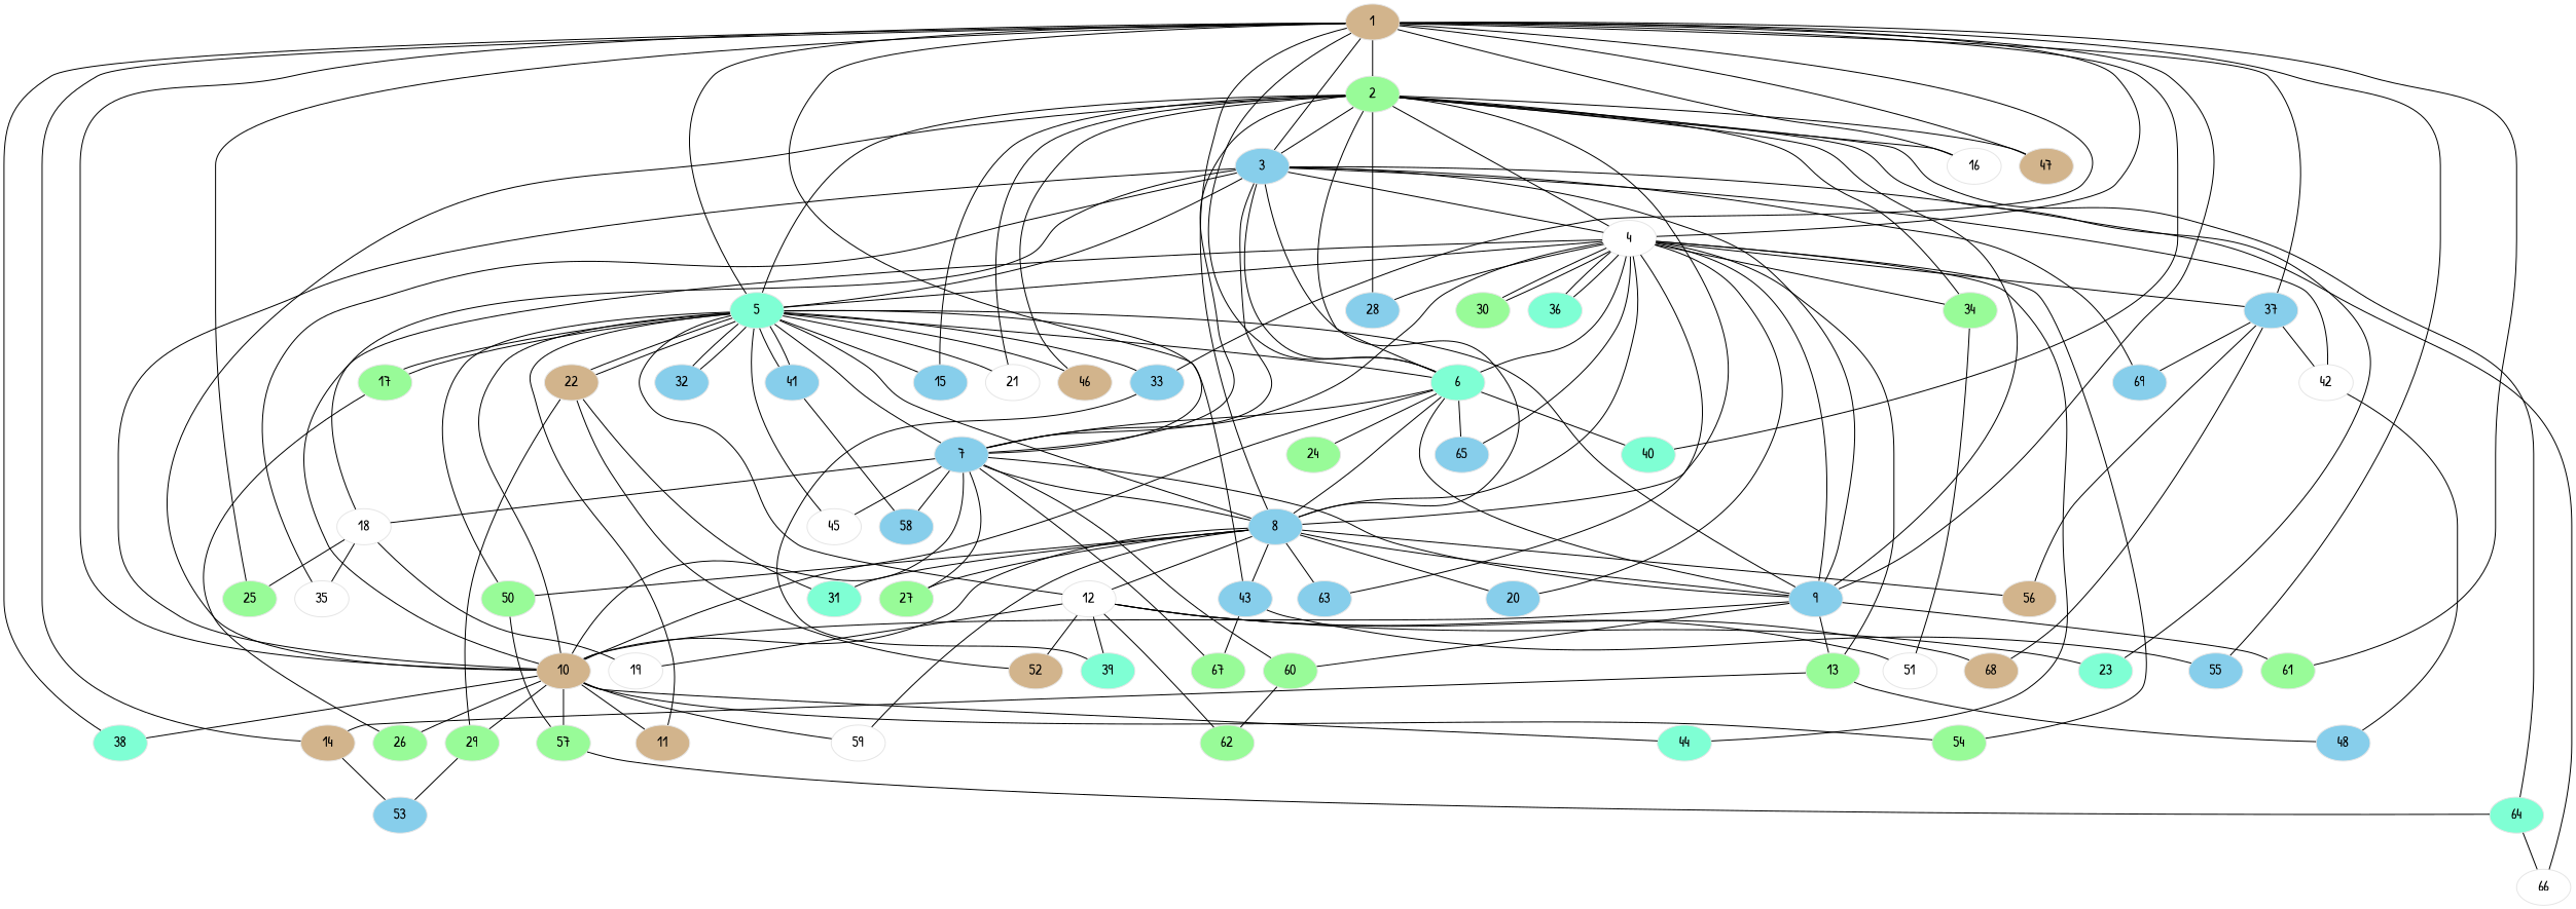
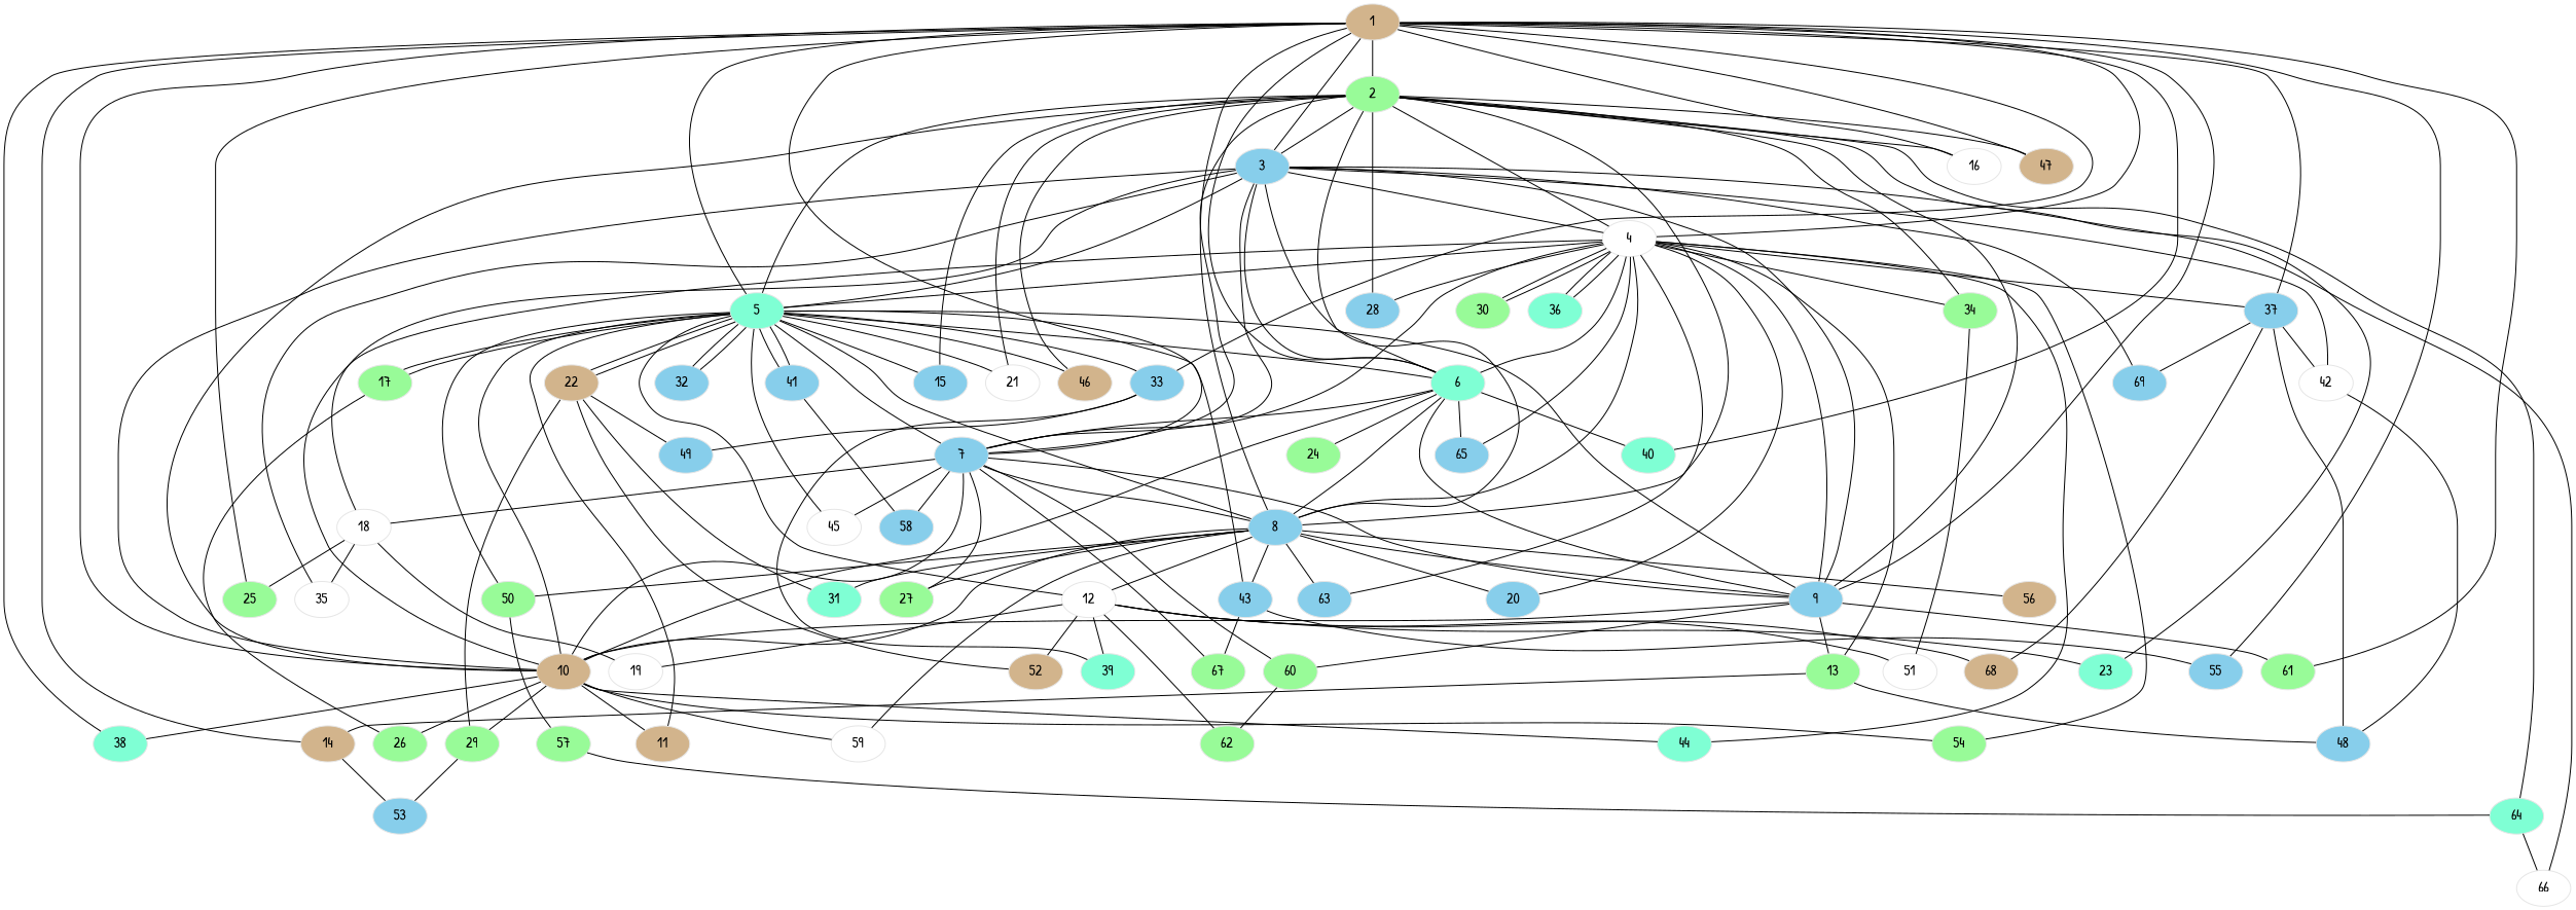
  graph {
    fontname="Patrick Hand"
    node [color=gray90 fillcolor=skyblue fontname="Patrick Hand" style=filled]
    edge [fontname="Patrick Hand"]
    1 [fillcolor=tan]
    2 [fillcolor=palegreen]
    3
    4 [fillcolor=white]
    5 [fillcolor=aquamarine]
    6 [fillcolor=aquamarine]
    7
    8
    9
    10 [fillcolor=tan]
    14 [fillcolor=tan]
    16 [fillcolor=white]
    25 [fillcolor=palegreen]
    33
    37
    38 [fillcolor=aquamarine]
    40 [fillcolor=aquamarine]
    47 [fillcolor=tan]
    55
    61 [fillcolor=palegreen]
    15
    21 [fillcolor=white]
    23 [fillcolor=aquamarine]
    28
    34 [fillcolor=palegreen]
    46 [fillcolor=tan]
    64 [fillcolor=aquamarine]
    18 [fillcolor=white]
    35 [fillcolor=white]
    42 [fillcolor=white]
    66 [fillcolor=white]
    69
    13 [fillcolor=palegreen]
    20
    30 [fillcolor=palegreen]
    36 [fillcolor=aquamarine]
    44 [fillcolor=aquamarine]
    54 [fillcolor=palegreen]
    63
    65
    11 [fillcolor=tan]
    12 [fillcolor=white]
    17 [fillcolor=palegreen]
    22 [fillcolor=tan]
    32
    41
    43
    45 [fillcolor=white]
    50 [fillcolor=palegreen]
    24 [fillcolor=palegreen]
    27 [fillcolor=palegreen]
    58
    60 [fillcolor=palegreen]
    67 [fillcolor=palegreen]
    31 [fillcolor=aquamarine]
    56 [fillcolor=tan]
    59 [fillcolor=white]
    26 [fillcolor=palegreen]
    29 [fillcolor=palegreen]
    57 [fillcolor=palegreen]
    53
    39 [fillcolor=aquamarine]
+   49
    68 [fillcolor=tan]
    51 [fillcolor=white]
    19 [fillcolor=white]
    48
    52 [fillcolor=tan]
    62 [fillcolor=palegreen]
    1 -- 2
    1 -- 3
    1 -- 4
    1 -- 5
    1 -- 6
    1 -- 7
    1 -- 8
    1 -- 9
    1 -- 10
    1 -- 14
    1 -- 16
    1 -- 25
    1 -- 33
    1 -- 37
    1 -- 38
    1 -- 40
    1 -- 47
    1 -- 55
    1 -- 61
    2 -- 3
    2 -- 4
    2 -- 5
    2 -- 6
    2 -- 7
    2 -- 8
    2 -- 9
    2 -- 10
    2 -- 16
    2 -- 47
    2 -- 15
    2 -- 21
    2 -- 23
    2 -- 28
    2 -- 34
    2 -- 46
    2 -- 64
    3 -- 4
    3 -- 5
    3 -- 6
    3 -- 7
    3 -- 8
    3 -- 9
    3 -- 10
    3 -- 18
    3 -- 35
    3 -- 42
    3 -- 66
    3 -- 69
    4 -- 5
    4 -- 6
    4 -- 7
    4 -- 8
    4 -- 9
    4 -- 10
    4 -- 37
    4 -- 28
    4 -- 34
    4 -- 13
    4 -- 20
    4 -- 30
    4 -- 30
    4 -- 36
    4 -- 36
    4 -- 44
    4 -- 54
    4 -- 63
    4 -- 65
    5 -- 6
    5 -- 7
    5 -- 8
    5 -- 9
    5 -- 10
    5 -- 33
    5 -- 15
    5 -- 21
    5 -- 46
    5 -- 11
    5 -- 12
    5 -- 17
    5 -- 17
    5 -- 22
    5 -- 22
    5 -- 32
    5 -- 32
    5 -- 41
    5 -- 41
    5 -- 43
    5 -- 45
    5 -- 50
    6 -- 7
    6 -- 8
    6 -- 9
    6 -- 10
    6 -- 40
    6 -- 65
    6 -- 24
    7 -- 8
    7 -- 9
    7 -- 10
    7 -- 18
    7 -- 45
    7 -- 27
    7 -- 58
    7 -- 60
    7 -- 67
    8 -- 9
    8 -- 10
    8 -- 20
    8 -- 63
    8 -- 12
    8 -- 43
    8 -- 50
    8 -- 27
    8 -- 31
    8 -- 56
    8 -- 59
    9 -- 10
    9 -- 61
    9 -- 13
    9 -- 60
    10 -- 38
    10 -- 44
    10 -- 54
    10 -- 11
    10 -- 59
    10 -- 26
    10 -- 29
-   10 -- 57
    14 -- 53
    33 -- 39
+   33 -- 49
    37 -- 42
    37 -- 69
-   37 -- 56
+   37 -- 48
    37 -- 68
    34 -- 51
    64 -- 66
    18 -- 25
    18 -- 35
    18 -- 19
    42 -- 48
    13 -- 14
    13 -- 48
    12 -- 23
    12 -- 39
    12 -- 68
    12 -- 51
    12 -- 19
    12 -- 52
    12 -- 62
    17 -- 26
    22 -- 31
    22 -- 29
+   22 -- 49
    22 -- 52
    41 -- 58
    43 -- 55
    43 -- 67
    50 -- 57
    60 -- 62
    29 -- 53
    57 -- 64
  }
